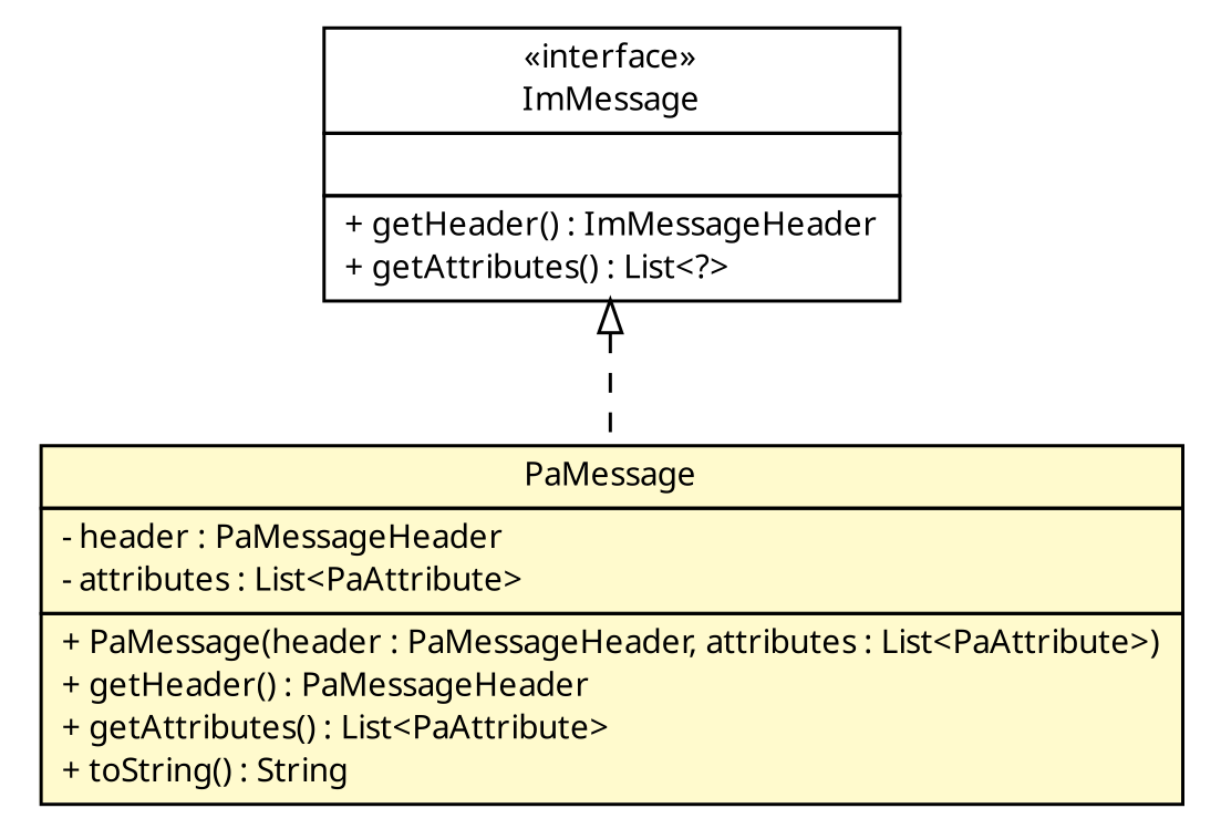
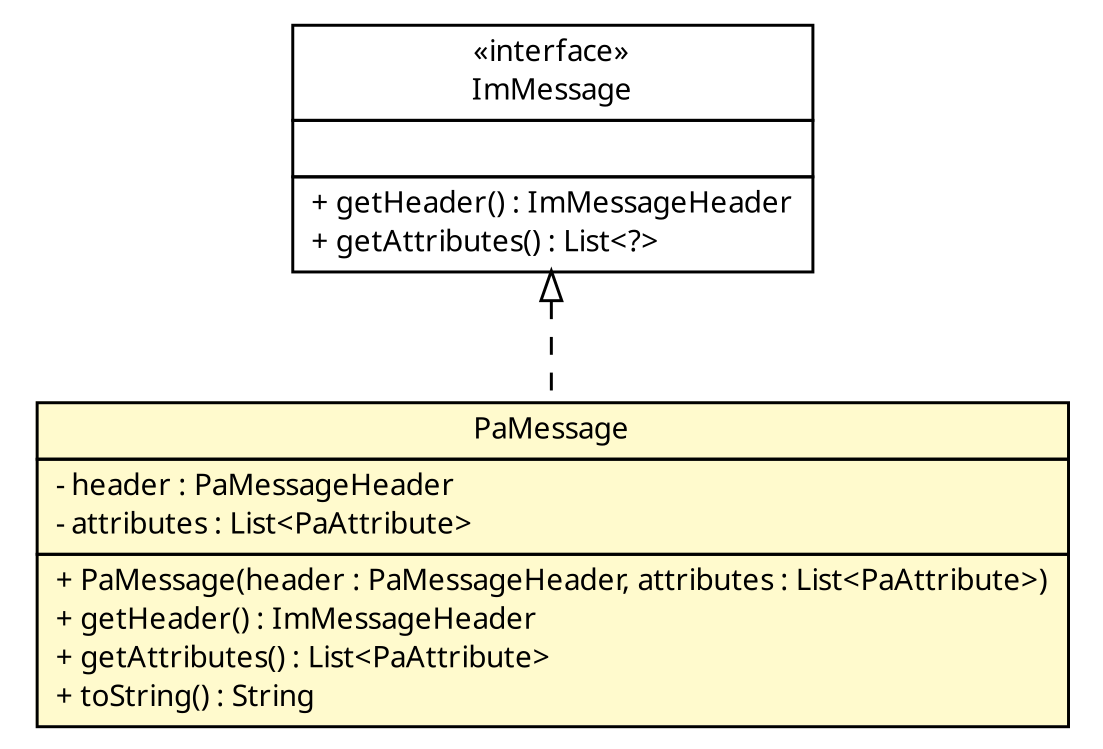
  digraph {
    nodesep=0.25
    ranksep=0.5
    fontname="Noto Sans"
    node [fontcolor=black fontname="Noto Sans" fontsize=10.0 shape=plaintext]
    n1 [label=<<table title="de.hsbremen.tc.tnc.message.m.message.ImMessage" border="0" cellborder="1" cellspacing="0" cellpadding="2" port="p" href="../../../../../de/hsbremen/tc/tnc/message/m/message/ImMessage.html"> 		<tr><td><table border="0" cellspacing="0" cellpadding="1"> <tr><td align="center" balign="center"> &#171;interface&#187; </td></tr> <tr><td align="center" balign="center"> ImMessage </td></tr> 		</table></td></tr> 		<tr><td><table border="0" cellspacing="0" cellpadding="1"> <tr><td align="left" balign="left">  </td></tr> 		</table></td></tr> 		<tr><td><table border="0" cellspacing="0" cellpadding="1"> <tr><td align="left" balign="left"> + getHeader() : ImMessageHeader </td></tr> <tr><td align="left" balign="left"> + getAttributes() : List&lt;?&gt; </td></tr> 		</table></td></tr> 		</table>>]
-   n2 [label=<<table title="org.ietf.nea.pa.message.PaMessage" border="0" cellborder="1" cellspacing="0" cellpadding="2" port="p" bgcolor="lemonChiffon" href="./PaMessage.html"> 		<tr><td><table border="0" cellspacing="0" cellpadding="1"> <tr><td align="center" balign="center"> PaMessage </td></tr> 		</table></td></tr> 		<tr><td><table border="0" cellspacing="0" cellpadding="1"> <tr><td align="left" balign="left"> - header : PaMessageHeader </td></tr> <tr><td align="left" balign="left"> - attributes : List&lt;PaAttribute&gt; </td></tr> 		</table></td></tr> 		<tr><td><table border="0" cellspacing="0" cellpadding="1"> <tr><td align="left" balign="left"> + PaMessage(header : PaMessageHeader, attributes : List&lt;PaAttribute&gt;) </td></tr> <tr><td align="left" balign="left"> + getHeader() : PaMessageHeader </td></tr> <tr><td align="left" balign="left"> + getAttributes() : List&lt;PaAttribute&gt; </td></tr> <tr><td align="left" balign="left"> + toString() : String </td></tr> 		</table></td></tr> 		</table>>]
+   n2 [label=<<table title="org.ietf.nea.pa.message.PaMessage" border="0" cellborder="1" cellspacing="0" cellpadding="2" port="p" bgcolor="lemonChiffon" href="./PaMessage.html"> 		<tr><td><table border="0" cellspacing="0" cellpadding="1"> <tr><td align="center" balign="center"> PaMessage </td></tr> 		</table></td></tr> 		<tr><td><table border="0" cellspacing="0" cellpadding="1"> <tr><td align="left" balign="left"> - header : PaMessageHeader </td></tr> <tr><td align="left" balign="left"> - attributes : List&lt;PaAttribute&gt; </td></tr> 		</table></td></tr> 		<tr><td><table border="0" cellspacing="0" cellpadding="1"> <tr><td align="left" balign="left"> + PaMessage(header : PaMessageHeader, attributes : List&lt;PaAttribute&gt;) </td></tr> <tr><td align="left" balign="left"> + getHeader() : ImMessageHeader </td></tr> <tr><td align="left" balign="left"> + getAttributes() : List&lt;PaAttribute&gt; </td></tr> <tr><td align="left" balign="left"> + toString() : String </td></tr> 		</table></td></tr> 		</table>>]
    n1 -> n2 [arrowtail=empty dir=back fontname="Noto Sans" fontsize=10 headport=p labelfontname=Helvetica labelfontsize=10 style=dashed tailport=p]
  }
